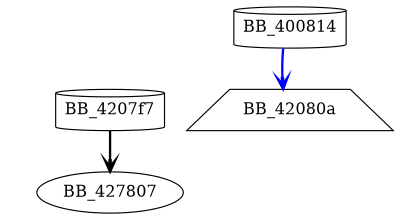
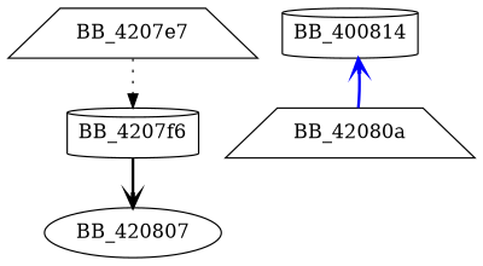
  digraph {
    node [shape=cylinder]
    edge [arrowhead=vee color=black style=bold]
-   BB_4207f7
-   BB_420807 [shape=ellipse label=BB_427807]
+   BB_4207f7 [label=BB_4207f6]
+   BB_4207e7 [shape=trapezium]
+   BB_420807 [shape=ellipse]
    n4 [label=BB_400814]
    BB_42080a [shape=trapezium]
    BB_4207f7 -> BB_420807
-   n4 -> BB_42080a [color=blue]
+   BB_4207e7 -> BB_4207f7 [arrowhead=normal style=dotted]
+   BB_42080a -> n4 [color=blue]
  }
